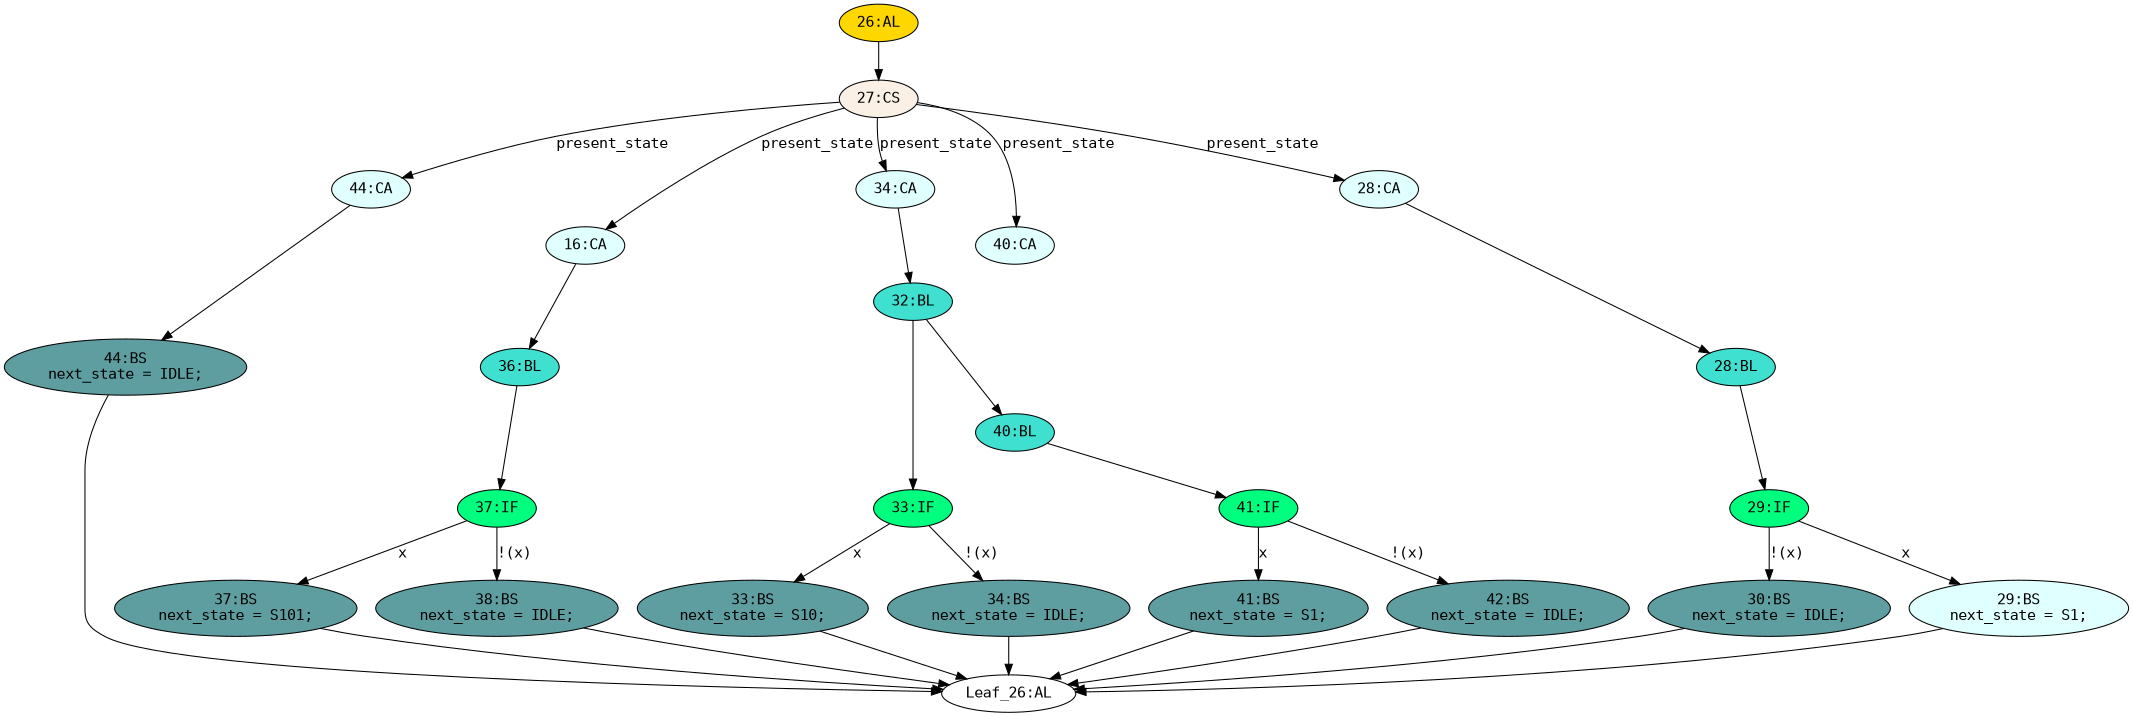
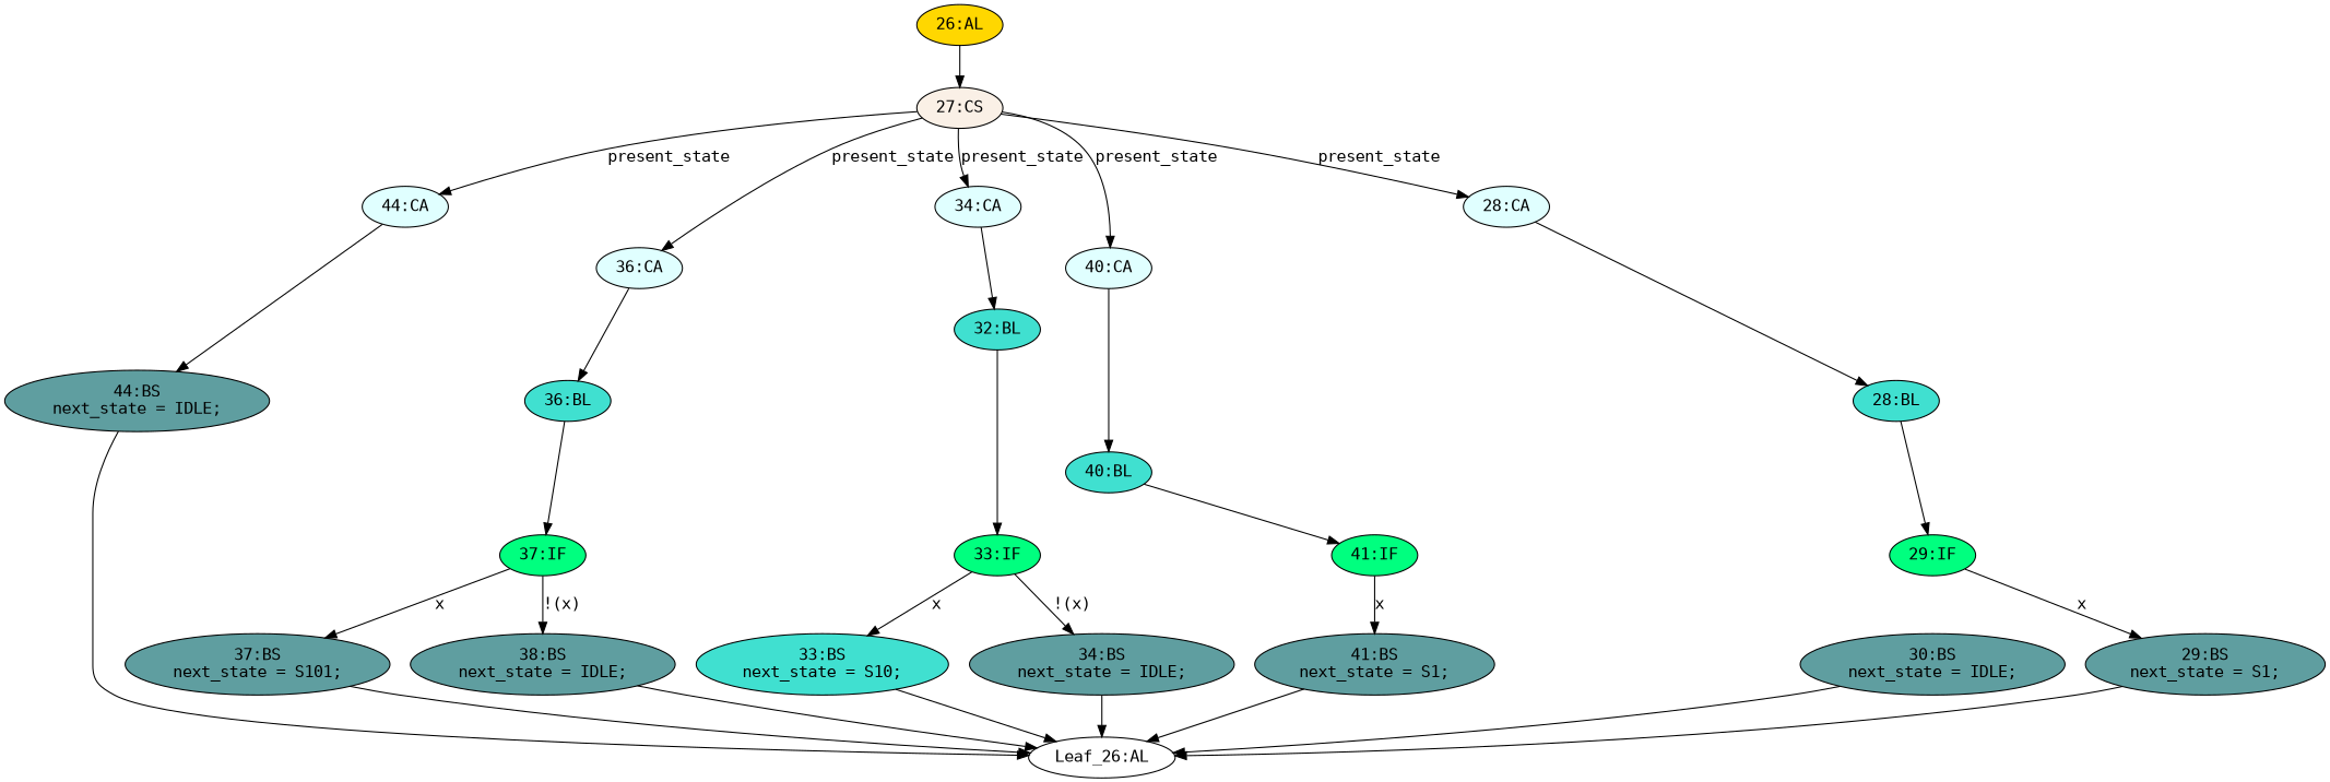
  strict digraph {
    fontname="DejaVu Sans Mono"
    node [fillcolor=cadetblue fontname="DejaVu Sans Mono" statements="[]" style=filled typ=BlockingSubstitution]
    edge [cond="[]" fontname="DejaVu Sans Mono" lineno=None]
    n1 [ast="<pyverilog.vparser.ast.IfStatement object at 0x7f08853ba510>" fillcolor=springgreen label="29:IF" typ=IfStatement]
-   n2 [ast="<pyverilog.vparser.ast.BlockingSubstitution object at 0x7f08853ba9d0>" fillcolor=lightcyan label="29:BS\nnext_state = S1;" statements="[<pyverilog.vparser.ast.BlockingSubstitution object at 0x7f08853ba9d0>]"]
+   n2 [ast="<pyverilog.vparser.ast.BlockingSubstitution object at 0x7f08853ba9d0>" label="29:BS\nnext_state = S1;" statements="[<pyverilog.vparser.ast.BlockingSubstitution object at 0x7f08853ba9d0>]"]
    n3 [ast="<pyverilog.vparser.ast.BlockingSubstitution object at 0x7f08853ba810>" label="30:BS\nnext_state = IDLE;" statements="[<pyverilog.vparser.ast.BlockingSubstitution object at 0x7f08853ba810>]"]
    n4 [def_var="['next_state']" label="Leaf_26:AL" fillcolor="" statements="" style="" typ=""]
    n5 [ast="<pyverilog.vparser.ast.BlockingSubstitution object at 0x7f08853bab50>" label="34:BS\nnext_state = IDLE;" statements="[<pyverilog.vparser.ast.BlockingSubstitution object at 0x7f08853bab50>]"]
    n6 [ast="<pyverilog.vparser.ast.Case object at 0x7f08853bacd0>" fillcolor=lightcyan label="44:CA" typ=Case]
    n7 [ast="<pyverilog.vparser.ast.BlockingSubstitution object at 0x7f08853bad10>" label="44:BS\nnext_state = IDLE;" statements="[<pyverilog.vparser.ast.BlockingSubstitution object at 0x7f08853bad10>]"]
    n8 [ast="<pyverilog.vparser.ast.BlockingSubstitution object at 0x7f08853bae50>" label="38:BS\nnext_state = IDLE;" statements="[<pyverilog.vparser.ast.BlockingSubstitution object at 0x7f08853bae50>]"]
    n9 [ast="<pyverilog.vparser.ast.CaseStatement object at 0x7f08853baf90>" fillcolor=linen label="27:CS" typ=CaseStatement]
-   n10 [ast="<pyverilog.vparser.ast.Case object at 0x7f0884e85410>" fillcolor=lightcyan label="16:CA" typ=Case]
+   n10 [ast="<pyverilog.vparser.ast.Case object at 0x7f0884e85410>" fillcolor=lightcyan label="36:CA" typ=Case]
    n11 [ast="<pyverilog.vparser.ast.Case object at 0x7f0884e85190>" fillcolor=lightcyan label="34:CA" typ=Case]
    n12 [ast="<pyverilog.vparser.ast.Case object at 0x7f0884e856d0>" fillcolor=lightcyan label="40:CA" typ=Case]
    n13 [ast="<pyverilog.vparser.ast.Case object at 0x7f0884e850d0>" fillcolor=lightcyan label="28:CA" typ=Case]
    n14 [ast="<pyverilog.vparser.ast.Block object at 0x7f0884e85490>" fillcolor=turquoise label="36:BL" typ=Block]
    n15 [ast="<pyverilog.vparser.ast.Block object at 0x7f0884e85210>" fillcolor=turquoise label="32:BL" typ=Block]
    n16 [ast="<pyverilog.vparser.ast.Block object at 0x7f0884e85750>" fillcolor=turquoise label="40:BL" typ=Block]
    n17 [ast="<pyverilog.vparser.ast.Block object at 0x7f0884e85150>" fillcolor=turquoise label="28:BL" typ=Block]
    n18 [ast="<pyverilog.vparser.ast.IfStatement object at 0x7f0884e854d0>" fillcolor=springgreen label="37:IF" typ=IfStatement]
    n19 [ast="<pyverilog.vparser.ast.IfStatement object at 0x7f0884e85250>" fillcolor=springgreen label="33:IF" typ=IfStatement]
    n20 [ast="<pyverilog.vparser.ast.IfStatement object at 0x7f0884e85790>" fillcolor=springgreen label="41:IF" typ=IfStatement]
-   n21 [ast="<pyverilog.vparser.ast.BlockingSubstitution object at 0x7f0884e85290>" label="33:BS\nnext_state = S10;" statements="[<pyverilog.vparser.ast.BlockingSubstitution object at 0x7f0884e85290>]"]
-   n22 [ast="<pyverilog.vparser.ast.BlockingSubstitution object at 0x7f0884e857d0>" label="42:BS\nnext_state = IDLE;" statements="[<pyverilog.vparser.ast.BlockingSubstitution object at 0x7f0884e857d0>]"]
+   n21 [ast="<pyverilog.vparser.ast.BlockingSubstitution object at 0x7f0884e85290>" fillcolor=turquoise label="33:BS\nnext_state = S10;" statements="[<pyverilog.vparser.ast.BlockingSubstitution object at 0x7f0884e85290>]"]
    n23 [ast="<pyverilog.vparser.ast.BlockingSubstitution object at 0x7f0884e85950>" label="41:BS\nnext_state = S1;" statements="[<pyverilog.vparser.ast.BlockingSubstitution object at 0x7f0884e85950>]"]
    n24 [ast="<pyverilog.vparser.ast.BlockingSubstitution object at 0x7f0884e85510>" label="37:BS\nnext_state = S101;" statements="[<pyverilog.vparser.ast.BlockingSubstitution object at 0x7f0884e85510>]"]
    n25 [ast="<pyverilog.vparser.ast.Always object at 0x7f0884e85b50>" clk_sens=False fillcolor=gold label="26:AL" sens="['present_state', 'x']" typ=Always use_var="['x', 'present_state']"]
    n1 -> n2 [cond="['x']" label=x lineno=29]
-   n1 -> n3 [cond="['x']" label="!(x)" lineno=29]
    n2 -> n4
    n3 -> n4
    n5 -> n4
    n6 -> n7
    n7 -> n4
    n8 -> n4
    n9 -> n6 [cond="['present_state']" label=present_state lineno=27]
    n9 -> n10 [cond="['present_state']" label=present_state lineno=27]
    n9 -> n11 [cond="['present_state']" label=present_state lineno=27]
    n9 -> n12 [cond="['present_state']" label=present_state lineno=27]
    n9 -> n13 [cond="['present_state']" label=present_state lineno=27]
    n10 -> n14
    n11 -> n15
-   n15 -> n16
+   n12 -> n16
    n13 -> n17
    n14 -> n18
    n15 -> n19
    n16 -> n20
    n17 -> n1
    n18 -> n8 [cond="['x']" label="!(x)" lineno=37]
    n18 -> n24 [cond="['x']" label=x lineno=37]
    n19 -> n5 [cond="['x']" label="!(x)" lineno=33]
    n19 -> n21 [cond="['x']" label=x lineno=33]
-   n20 -> n22 [cond="['x']" label="!(x)" lineno=41]
    n20 -> n23 [cond="['x']" label=x lineno=41]
    n21 -> n4
-   n22 -> n4
    n23 -> n4
    n24 -> n4
    n25 -> n9
  }
